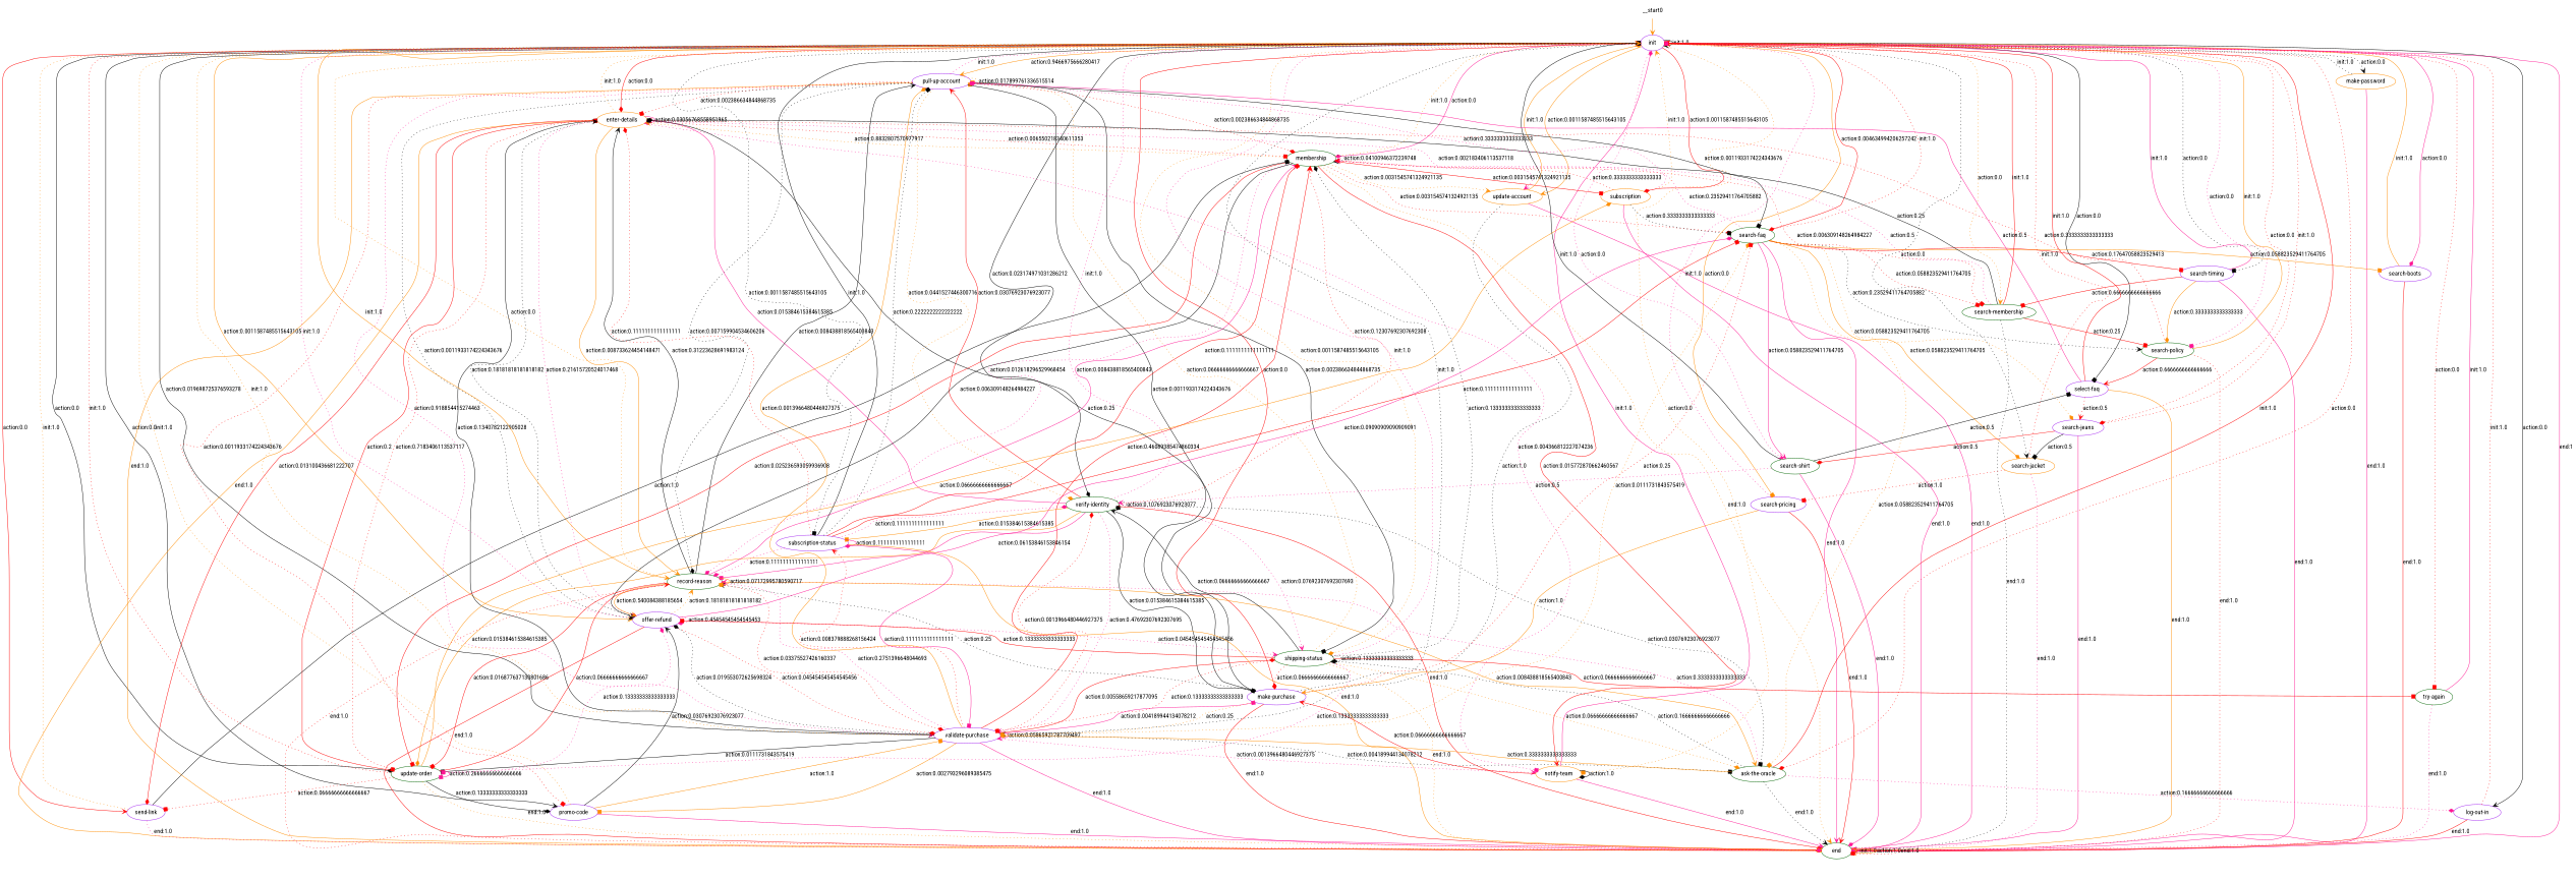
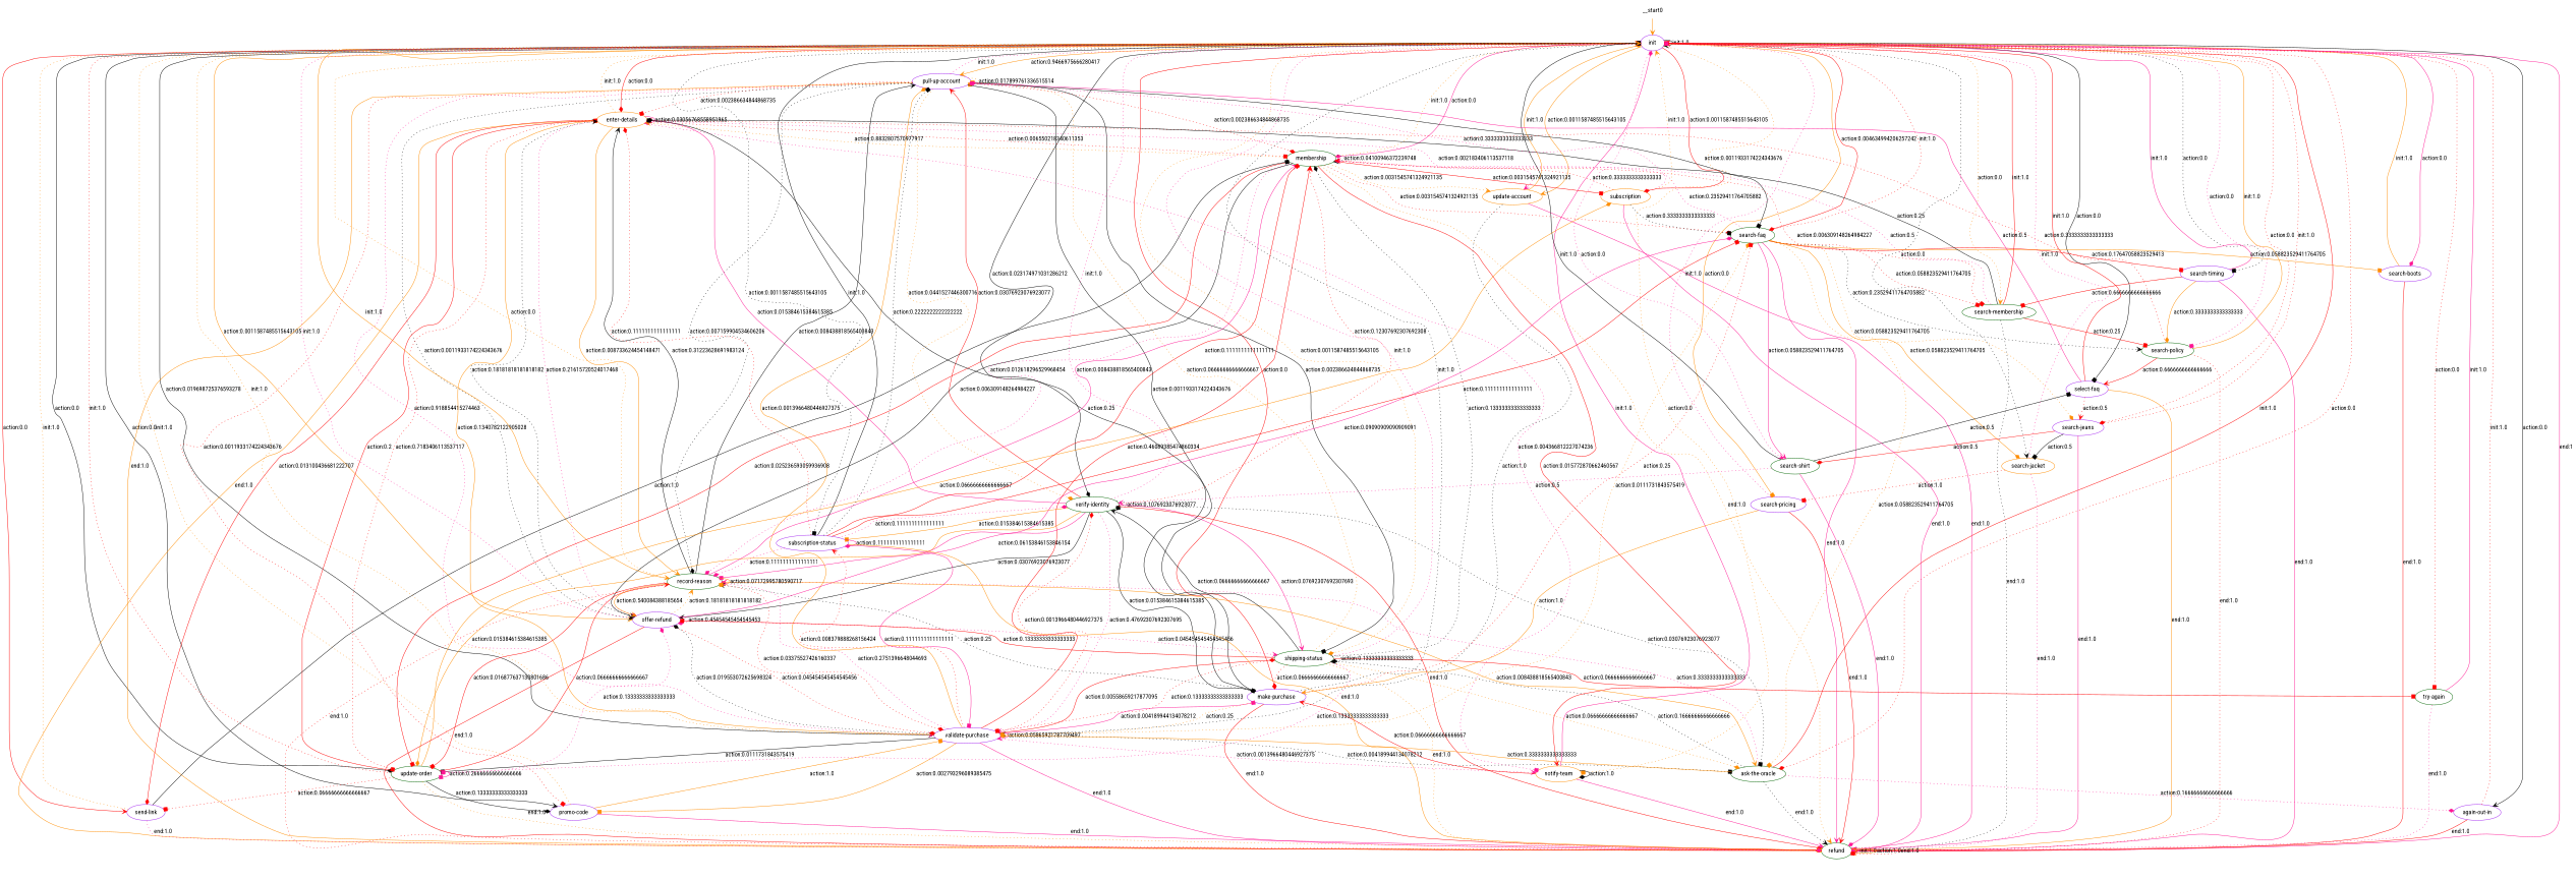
  digraph {
    fontname="Roboto Condensed"
    node [color=purple fontname="Roboto Condensed"]
    edge [arrowhead=vee color=red fontname="Roboto Condensed" style=solid]
    n1 [label=init]
    n2 [label="pull-up-account"]
    n3 [color=darkorange label="enter-details"]
    n4 [color=darkgreen label="verify-identity"]
-   n5 [color=darkorange label="make-password"]
    n6 [label="search-timing"]
    n7 [color=darkgreen label="search-policy"]
    n8 [label="validate-purchase"]
    n9 [color=darkgreen label="search-faq"]
    n10 [color=darkgreen label=membership]
    n11 [label="search-boots"]
    n12 [color=darkgreen label="try-again"]
    n13 [color=darkgreen label="ask-the-oracle"]
    n14 [color=darkgreen label="update-order"]
    n15 [label="promo-code"]
    n16 [color=darkorange label="update-account"]
    n17 [color=darkgreen label="search-membership"]
    n18 [label="make-purchase"]
    n19 [label="offer-refund"]
    n20 [color=darkorange label="notify-team"]
    n21 [color=darkgreen label="record-reason"]
    n22 [label="search-jeans"]
    n23 [color=darkgreen label="shipping-status"]
    n24 [color=darkgreen label="search-shirt"]
    n25 [color=darkorange label=subscription]
    n26 [color=darkorange label="search-jacket"]
-   n27 [label="log-out-in"]
+   n27 [label="again-out-in"]
    n28 [label="select-faq"]
    n29 [label="subscription-status"]
    n30 [label="send-link"]
    n31 [label="search-pricing"]
-   n32 [color=darkgreen label=end]
+   n32 [color=darkgreen label=refund]
    __start0 [color=darkgreen shape=none]
    n1 -> n1 [color=black label="init:1.0"]
    n1 -> n2 [color=darkorange label="action:0.9466975666280417"]
    n1 -> n3 [arrowhead=diamond label="action:0.0"]
    n1 -> n4 [arrowhead=diamond color=black label="action:0.023174971031286212"]
-   n1 -> n5 [color=black label="action:0.0" style=dotted]
    n1 -> n6 [arrowhead=box color=black label="action:0.0" style=dotted]
    n1 -> n7 [arrowhead=box color=deeppink label="action:0.0" style=dotted]
    n1 -> n8 [color=black label="action:0.019698725376593278"]
    n1 -> n9 [arrowhead=diamond label="action:0.004634994206257242"]
    n1 -> n10 [arrowhead=diamond color=deeppink label="action:0.0"]
    n1 -> n11 [arrowhead=diamond color=deeppink label="action:0.0"]
    n1 -> n12 [arrowhead=box label="action:0.0" style=dotted]
    n1 -> n13 [arrowhead=diamond label="action:0.0" style=dotted]
    n1 -> n14 [arrowhead=diamond color=black label="action:0.0"]
    n1 -> n15 [color=black label="action:0.0"]
    n1 -> n16 [color=darkorange label="action:0.0011587485515643105"]
    n1 -> n17 [color=darkorange label="action:0.0" style=dotted]
    n1 -> n18 [arrowhead=diamond label="action:0.0"]
    n1 -> n19 [color=darkorange label="action:0.0011587485515643105"]
    n1 -> n20 [arrowhead=box color=darkorange label="action:0.0" style=dotted]
    n1 -> n21 [color=darkorange label="action:0.0" style=dotted]
    n1 -> n22 [arrowhead=diamond label="action:0.0" style=dotted]
    n1 -> n23 [arrowhead=diamond color=darkorange label="action:0.0011587485515643105" style=dotted]
    n1 -> n24 [color=deeppink label="action:0.0" style=dotted]
    n1 -> n25 [arrowhead=diamond label="action:0.0011587485515643105"]
    n1 -> n26 [color=black label="action:0.0" style=dotted]
    n1 -> n27 [color=black label="action:0.0"]
    n1 -> n28 [arrowhead=box color=black label="action:0.0"]
    n1 -> n29 [arrowhead=box color=black label="action:0.0011587485515643105" style=dotted]
    n1 -> n30 [label="action:0.0"]
    n1 -> n31 [arrowhead=box color=darkorange label="action:0.0"]
    n1 -> n32 [arrowhead=diamond color=deeppink label="end:1"]
    n2 -> n1 [color=deeppink label="init:1.0" style=dotted]
    n2 -> n2 [arrowhead=box color=darkorange label="action:0.017899761336515514" style=dotted]
    n2 -> n3 [arrowhead=box label="action:0.002386634844868735" style=dotted]
    n2 -> n4 [arrowhead=diamond color=darkorange label="action:0.0441527446300716" style=dotted]
    n2 -> n8 [color=deeppink label="action:0.918854415274463" style=dotted]
    n2 -> n9 [arrowhead=box color=black label="action:0.0011933174224343676"]
    n2 -> n10 [arrowhead=diamond label="action:0.002386634844868735" style=dotted]
    n2 -> n15 [arrowhead=box label="action:0.0011933174224343676" style=dotted]
    n2 -> n18 [arrowhead=box color=black label="action:0.0011933174224343676"]
    n2 -> n19 [color=black label="action:0.0011933174224343676" style=dotted]
    n2 -> n21 [arrowhead=diamond color=black label="action:0.007159904534606206" style=dotted]
    n2 -> n23 [arrowhead=box color=black label="action:0.002386634844868735"]
    n2 -> n32 [arrowhead=diamond color=darkorange label="end:1.0"]
    n3 -> n1 [color=darkorange label="init:1.0" style=dotted]
    n3 -> n3 [arrowhead=diamond color=deeppink label="action:0.03056768558951965"]
    n3 -> n10 [arrowhead=box label="action:0.006550218340611353" style=dotted]
    n3 -> n14 [arrowhead=box label="action:0.7183406113537117" style=dotted]
    n3 -> n16 [color=deeppink label="action:0.002183406113537118" style=dotted]
    n3 -> n19 [arrowhead=diamond color=deeppink label="action:0.21615720524017468" style=dotted]
    n3 -> n20 [arrowhead=box color=deeppink label="action:0.004366812227074236" style=dotted]
    n3 -> n21 [color=darkorange label="action:0.008733624454148471"]
    n3 -> n30 [arrowhead=diamond label="action:0.013100436681222707"]
    n3 -> n32 [arrowhead=diamond color=darkorange label="end:1.0"]
    n4 -> n1 [arrowhead=diamond color=deeppink label="init:1.0" style=dotted]
    n4 -> n2 [label="action:0.03076923076923077"]
    n4 -> n3 [arrowhead=diamond color=deeppink label="action:0.015384615384615385"]
    n4 -> n4 [arrowhead=box color=black label="action:0.1076923076923077" style=dotted]
    n4 -> n8 [color=deeppink label="action:0.47692307692307695" style=dotted]
    n4 -> n10 [label="action:0.12307692307692308" style=dotted]
    n4 -> n13 [arrowhead=box color=black label="action:0.03076923076923077" style=dotted]
    n4 -> n14 [arrowhead=diamond color=darkorange label="action:0.015384615384615385"]
    n4 -> n18 [arrowhead=diamond color=black label="action:0.015384615384615385"]
-   n15 -> n19 [color=black label="action:0.03076923076923077"]
+   n4 -> n19 [color=black label="action:0.03076923076923077"]
    n4 -> n21 [arrowhead=box color=deeppink label="action:0.06153846153846154"]
-   n4 -> n23 [color=deeppink label="action:0.07692307692307693" style=dotted]
+   n4 -> n23 [color=deeppink label="action:0.07692307692307693"]
    n4 -> n29 [arrowhead=box color=darkorange label="action:0.015384615384615385"]
    n4 -> n32 [arrowhead=diamond label="end:1.0"]
-   n5 -> n1 [color=black label="init:1.0" style=dotted]
-   n5 -> n32 [arrowhead=diamond color=deeppink label="end:1.0"]
    n6 -> n1 [color=deeppink label="init:1.0"]
    n6 -> n7 [arrowhead=diamond color=darkorange label="action:0.3333333333333333"]
    n6 -> n17 [arrowhead=box label="action:0.6666666666666666"]
    n6 -> n32 [arrowhead=box color=deeppink label="end:1.0"]
    n7 -> n1 [color=darkorange label="init:1.0"]
    n7 -> n3 [label="action:0.3333333333333333" style=dotted]
    n7 -> n28 [label="action:0.6666666666666666"]
    n7 -> n32 [arrowhead=diamond label="end:1.0" style=dotted]
    n8 -> n1 [arrowhead=diamond color=darkorange label="init:1.0" style=dotted]
    n8 -> n2 [arrowhead=diamond color=darkorange label="action:0.0013966480446927375"]
-   n8 -> n3 [arrowhead=box color=black label="action:0.1340782122905028"]
+   n8 -> n3 [arrowhead=box color=darkorange label="action:0.1340782122905028"]
    n8 -> n4 [arrowhead=diamond label="action:0.0013966480446927375" style=dotted]
    n8 -> n8 [color=deeppink label="action:0.05865921787709497"]
    n8 -> n9 [arrowhead=diamond color=darkorange label="action:0.0111731843575419" style=dotted]
    n8 -> n10 [label="action:0.46089385474860334"]
    n8 -> n13 [arrowhead=box color=black label="action:0.004189944134078212" style=dotted]
    n8 -> n14 [arrowhead=box color=black label="action:0.0111731843575419"]
    n8 -> n15 [arrowhead=box color=darkorange label="action:0.002793296089385475"]
    n8 -> n18 [arrowhead=box color=deeppink label="action:0.004189944134078212"]
    n8 -> n19 [arrowhead=diamond color=black label="action:0.019553072625698324" style=dotted]
    n8 -> n20 [color=deeppink label="action:0.0013966480446927375" style=dotted]
    n8 -> n21 [arrowhead=box color=deeppink label="action:0.2751396648044693" style=dotted]
    n8 -> n23 [arrowhead=diamond label="action:0.00558659217877095"]
    n8 -> n29 [label="action:0.008379888268156424" style=dotted]
    n8 -> n32 [arrowhead=diamond color=deeppink label="end:1.0"]
    n9 -> n1 [label="init:1.0" style=dotted]
    n9 -> n6 [arrowhead=box label="action:0.17647058823529413"]
    n9 -> n7 [color=black label="action:0.23529411764705882" style=dotted]
    n9 -> n10 [color=deeppink label="action:0.23529411764705882" style=dotted]
    n9 -> n11 [arrowhead=box color=darkorange label="action:0.058823529411764705"]
    n9 -> n13 [arrowhead=box color=darkorange label="action:0.058823529411764705" style=dotted]
    n9 -> n17 [arrowhead=box label="action:0.058823529411764705" style=dotted]
    n9 -> n22 [arrowhead=diamond color=darkorange label="action:0.058823529411764705" style=dotted]
    n9 -> n24 [color=deeppink label="action:0.058823529411764705"]
    n9 -> n26 [arrowhead=diamond color=darkorange label="action:0.058823529411764705"]
    n9 -> n32 [color=deeppink label="end:1.0"]
    n10 -> n1 [color=darkorange label="init:1.0" style=dotted]
    n10 -> n3 [color=darkorange label="action:0.8832807570977917" style=dotted]
    n10 -> n9 [arrowhead=diamond label="action:0.0031545741324921135" style=dotted]
    n10 -> n10 [color=black label="action:0.04100946372239748" style=dotted]
    n10 -> n14 [arrowhead=box label="action:0.025236593059936908"]
    n10 -> n16 [color=darkorange label="action:0.0031545741324921135" style=dotted]
    n10 -> n17 [arrowhead=box label="action:0.006309148264984227" style=dotted]
    n10 -> n19 [color=black label="action:0.006309148264984227"]
    n10 -> n20 [label="action:0.015772870662460567"]
    n10 -> n21 [arrowhead=diamond color=deeppink label="action:0.012618296529968454" style=dotted]
    n10 -> n25 [arrowhead=box label="action:0.0031545741324921135"]
    n10 -> n32 [color=darkorange label="end:1.0" style=dotted]
    n11 -> n1 [color=darkorange label="init:1.0"]
    n11 -> n32 [arrowhead=diamond label="end:1.0"]
    n12 -> n1 [arrowhead=box color=deeppink label="init:1.0"]
    n12 -> n32 [color=deeppink label="end:1.0" style=dotted]
    n13 -> n1 [label="init:1.0"]
    n13 -> n8 [arrowhead=diamond color=darkorange label="action:0.3333333333333333"]
    n13 -> n21 [color=deeppink label="action:0.3333333333333333" style=dotted]
    n13 -> n23 [arrowhead=diamond color=black label="action:0.16666666666666666" style=dotted]
    n13 -> n27 [arrowhead=diamond color=deeppink label="action:0.16666666666666666" style=dotted]
    n13 -> n32 [color=black label="end:1.0" style=dotted]
    n14 -> n1 [arrowhead=box label="init:1.0" style=dotted]
    n14 -> n3 [arrowhead=box label="action:0.2"]
    n14 -> n14 [arrowhead=box color=deeppink label="action:0.26666666666666666"]
    n14 -> n15 [arrowhead=diamond color=black label="action:0.13333333333333333"]
    n14 -> n19 [arrowhead=diamond color=deeppink label="action:0.13333333333333333" style=dotted]
    n14 -> n21 [label="action:0.06666666666666667"]
    n14 -> n25 [arrowhead=diamond color=darkorange label="action:0.06666666666666667"]
    n14 -> n30 [arrowhead=box label="action:0.06666666666666667" style=dotted]
    n14 -> n32 [arrowhead=box color=darkorange label="end:1.0" style=dotted]
    n15 -> n1 [arrowhead=diamond color=darkorange label="init:1.0" style=dotted]
    n15 -> n8 [arrowhead=box color=darkorange label="action:1.0"]
    n15 -> n32 [arrowhead=diamond color=deeppink label="end:1.0"]
    n16 -> n1 [arrowhead=diamond color=darkorange label="init:1.0"]
    n16 -> n8 [color=black label="action:1.0" style=dotted]
    n16 -> n32 [color=deeppink label="end:1.0"]
    n17 -> n1 [label="init:1.0"]
    n17 -> n3 [arrowhead=diamond color=black label="action:0.25"]
    n17 -> n7 [arrowhead=box label="action:0.25"]
    n17 -> n10 [arrowhead=diamond color=deeppink label="action:0.5" style=dotted]
    n17 -> n32 [color=black label="end:1.0" style=dotted]
    n18 -> n1 [arrowhead=diamond color=black label="init:1.0" style=dotted]
    n18 -> n3 [arrowhead=box color=black label="action:0.25"]
    n18 -> n8 [arrowhead=box color=darkorange label="action:0.25" style=dotted]
    n18 -> n9 [arrowhead=box label="action:0.25" style=dotted]
    n18 -> n21 [color=black label="action:0.25" style=dotted]
    n18 -> n32 [arrowhead=diamond label="end:1.0"]
    n19 -> n1 [arrowhead=box color=deeppink label="init:1.0" style=dotted]
    n19 -> n3 [color=black label="action:0.18181818181818182" style=dotted]
    n19 -> n8 [arrowhead=diamond label="action:0.045454545454545456" style=dotted]
    n19 -> n9 [arrowhead=diamond color=deeppink label="action:0.09090909090909091"]
    n19 -> n19 [arrowhead=diamond color=deeppink label="action:0.45454545454545453" style=dotted]
    n19 -> n21 [color=darkorange label="action:0.18181818181818182" style=dotted]
    n19 -> n23 [color=deeppink label="action:0.045454545454545456" style=dotted]
    n19 -> n32 [arrowhead=diamond label="end:1.0"]
    n20 -> n1 [arrowhead=diamond color=deeppink label="init:1.0"]
    n20 -> n18 [label="action:0.06666666666666667"]
    n20 -> n20 [arrowhead=diamond color=black label="action:1.0"]
    n20 -> n32 [color=deeppink label="end:1.0"]
    n21 -> n1 [color=darkorange label="init:1.0"]
    n21 -> n2 [color=black label="action:0.008438818565400843"]
    n21 -> n3 [color=black label="action:0.31223628691983124"]
    n21 -> n8 [arrowhead=diamond label="action:0.03375527426160337" style=dotted]
    n21 -> n10 [color=deeppink label="action:0.008438818565400843"]
    n21 -> n13 [color=darkorange label="action:0.008438818565400843"]
    n21 -> n14 [arrowhead=box label="action:0.016877637130801686"]
    n21 -> n19 [color=darkorange label="action:0.540084388185654"]
    n21 -> n21 [arrowhead=box color=darkorange label="action:0.07172995780590717"]
    n21 -> n32 [arrowhead=diamond label="end:1.0" style=dotted]
    n22 -> n1 [arrowhead=diamond label="init:1.0" style=dotted]
    n22 -> n24 [arrowhead=diamond label="action:0.5"]
    n22 -> n26 [arrowhead=box color=black label="action:0.5"]
    n22 -> n32 [arrowhead=box color=deeppink label="end:1.0"]
    n23 -> n1 [color=deeppink label="init:1.0" style=dotted]
    n23 -> n2 [arrowhead=box color=darkorange label="action:0.06666666666666667" style=dotted]
    n23 -> n4 [color=black label="action:0.06666666666666667"]
    n23 -> n8 [arrowhead=box label="action:0.13333333333333333" style=dotted]
    n23 -> n10 [arrowhead=diamond color=black label="action:0.13333333333333333" style=dotted]
    n23 -> n12 [arrowhead=box label="action:0.06666666666666667"]
    n23 -> n13 [arrowhead=diamond color=darkorange label="action:0.06666666666666667" style=dotted]
    n23 -> n14 [arrowhead=box color=deeppink label="action:0.13333333333333333" style=dotted]
    n23 -> n18 [arrowhead=diamond label="action:0.06666666666666667" style=dotted]
    n23 -> n19 [arrowhead=box label="action:0.13333333333333333"]
    n23 -> n23 [color=black label="action:0.13333333333333333" style=dotted]
    n23 -> n32 [arrowhead=diamond color=darkorange label="end:1.0" style=dotted]
    n24 -> n1 [arrowhead=box color=black label="init:1.0"]
    n24 -> n4 [color=deeppink label="action:0.5" style=dotted]
    n24 -> n28 [arrowhead=box color=black label="action:0.5"]
    n24 -> n32 [arrowhead=diamond color=deeppink label="end:1.0"]
    n25 -> n1 [color=darkorange label="init:1.0" style=dotted]
    n25 -> n2 [arrowhead=box color=deeppink label="action:0.3333333333333333" style=dotted]
    n25 -> n9 [arrowhead=box color=black label="action:0.3333333333333333" style=dotted]
    n25 -> n10 [label="action:0.3333333333333333" style=dotted]
    n25 -> n32 [color=deeppink label="end:1.0"]
-   n26 -> n1 [label="init:1.0" style=dotted]
+   n26 -> n1 [color=deeppink label="init:1.0" style=dotted]
    n26 -> n31 [arrowhead=box label="action:1.0" style=dotted]
    n26 -> n32 [arrowhead=diamond color=deeppink label="end:1.0" style=dotted]
    n27 -> n1 [arrowhead=box label="init:1.0" style=dotted]
    n27 -> n32 [arrowhead=diamond label="end:1.0"]
    n28 -> n1 [arrowhead=box label="init:1.0"]
    n28 -> n2 [arrowhead=diamond color=deeppink label="action:0.5"]
    n28 -> n22 [label="action:0.5" style=dotted]
    n28 -> n32 [arrowhead=diamond color=darkorange label="end:1.0"]
    n29 -> n1 [arrowhead=box color=black label="init:1.0"]
    n29 -> n2 [arrowhead=box color=black label="action:0.2222222222222222" style=dotted]
    n29 -> n3 [arrowhead=diamond label="action:0.1111111111111111" style=dotted]
    n29 -> n4 [arrowhead=diamond color=deeppink label="action:0.1111111111111111" style=dotted]
    n29 -> n8 [arrowhead=box color=deeppink label="action:0.1111111111111111"]
    n29 -> n9 [arrowhead=box label="action:0.1111111111111111"]
    n29 -> n10 [arrowhead=box label="action:0.1111111111111111"]
    n29 -> n21 [arrowhead=diamond color=deeppink label="action:0.1111111111111111" style=dotted]
    n29 -> n29 [arrowhead=diamond color=deeppink label="action:0.1111111111111111"]
    n29 -> n32 [color=darkorange label="end:1.0"]
    n30 -> n1 [color=darkorange label="init:1.0" style=dotted]
    n30 -> n10 [arrowhead=box color=black label="action:1.0"]
    n30 -> n32 [arrowhead=diamond color=deeppink label="end:1.0" style=dotted]
    n31 -> n1 [arrowhead=box color=deeppink label="init:1.0" style=dotted]
    n31 -> n18 [color=darkorange label="action:1.0"]
    n31 -> n32 [label="end:1.0"]
    n32 -> n32 [arrowhead=box color=deeppink label="init:1.0"]
    n32 -> n32 [color=darkorange label="action:1.0"]
    n32 -> n32 [arrowhead=box label="end:1.0" style=dotted]
    __start0 -> n1 [color=darkorange]
  }
